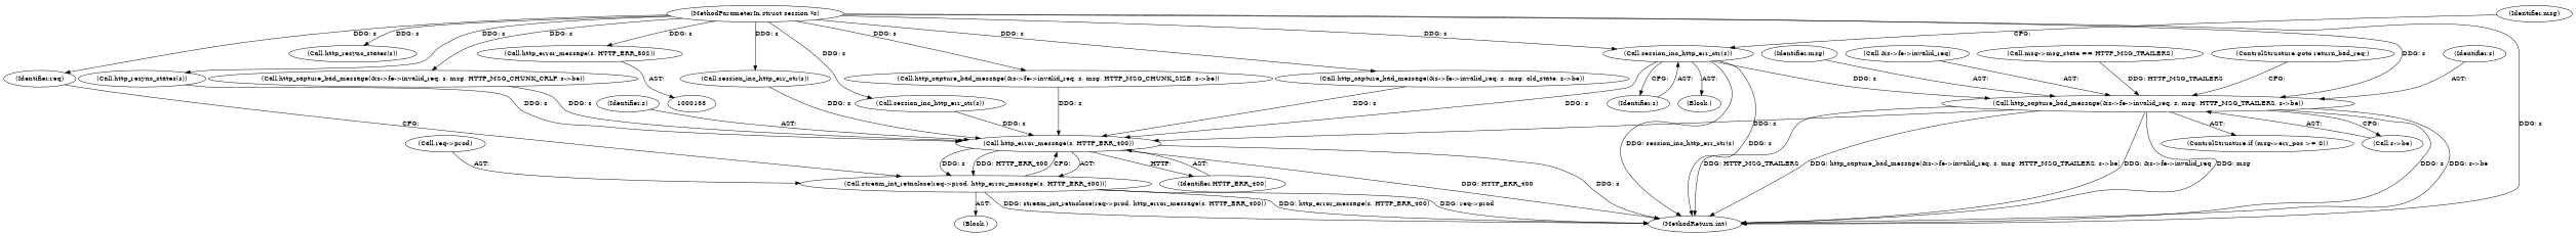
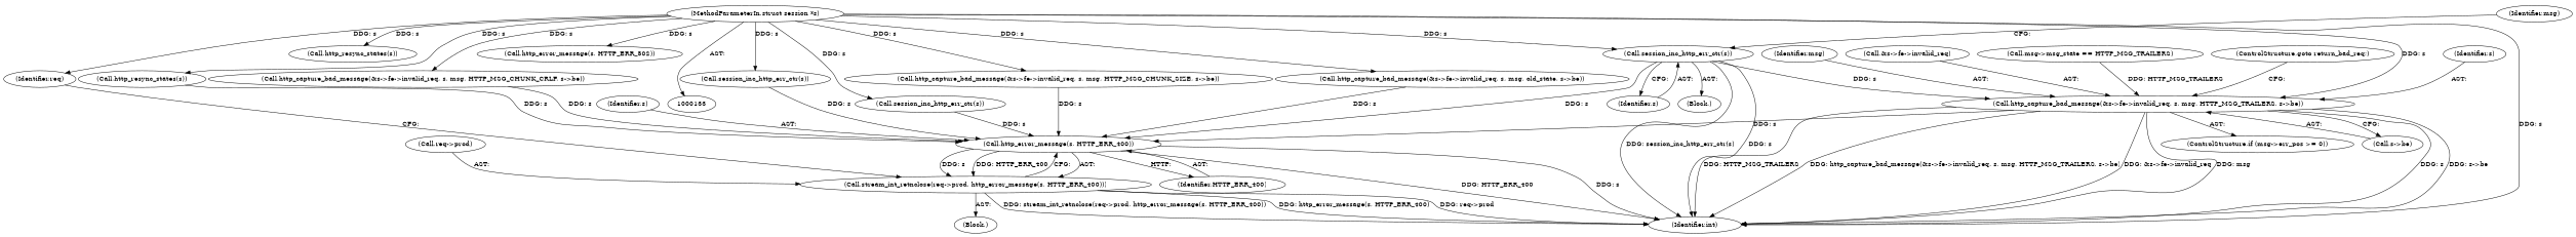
  digraph {
    n1 [label="(Call,session_inc_http_err_ctr(s))"]
    n2 [label="(Call,http_capture_bad_message(&s->fe->invalid_req, s, msg, HTTP_MSG_TRAILERS, s->be))"]
    n3 [label="(Call,http_error_message(s, HTTP_ERR_400))"]
-   n4 [label="(MethodReturn,int)"]
+   n4 [label="(Identifier,int)"]
    n5 [label="(Identifier,s)"]
    n6 [label="(Block,)"]
    n7 [label="(ControlStructure,if (msg->err_pos >= 0))"]
    n8 [label="(Call,s->be)"]
    n9 [label="(Call,stream_int_retnclose(req->prod, http_error_message(s, HTTP_ERR_400)))"]
    n10 [label="(Identifier,HTTP_ERR_400)"]
    n11 [label="(MethodParameterIn,struct session *s)"]
    n12 [label="(Call,http_resync_states(s))"]
    n13 [label="(Call,http_capture_bad_message(&s->fe->invalid_req, s, msg, HTTP_MSG_CHUNK_SIZE, s->be))"]
    n14 [label="(Call,http_capture_bad_message(&s->fe->invalid_req, s, msg, old_state, s->be))"]
    n15 [label="(Call,http_error_message(s, HTTP_ERR_502))"]
    n16 [label="(Call,http_resync_states(s))"]
    n17 [label="(Call,http_capture_bad_message(&s->fe->invalid_req, s, msg, HTTP_MSG_CHUNK_CRLF, s->be))"]
    n18 [label="(Call,session_inc_http_err_ctr(s))"]
    n19 [label="(Call,session_inc_http_err_ctr(s))"]
    1000133
    n21 [label="(Identifier,req)"]
    n22 [label="(Block,)"]
    n23 [label="(Identifier,s)"]
    n24 [label="(Identifier,msg)"]
    n25 [label="(Call,&s->fe->invalid_req)"]
    n26 [label="(Call,msg->msg_state == HTTP_MSG_TRAILERS)"]
    n27 [label="(ControlStructure,goto return_bad_req;)"]
    n28 [label="(Identifier,s)"]
    n29 [label="(Identifier,msg)"]
    n30 [label="(Call,req->prod)"]
    n1 -> n2 [label="DDG: s"]
    n1 -> n3 [label="DDG: s"]
    n1 -> n4 [label="DDG: s"]
    n1 -> n4 [label="DDG: session_inc_http_err_ctr(s)"]
    n1 -> n5 [label="CFG: "]
    n1 -> n6 [label="AST: "]
    n2 -> n3 [label="DDG: s"]
    n2 -> n4 [label="DDG: s"]
    n2 -> n4 [label="DDG: s->be"]
    n2 -> n4 [label="DDG: HTTP_MSG_TRAILERS"]
    n2 -> n4 [label="DDG: http_capture_bad_message(&s->fe->invalid_req, s, msg, HTTP_MSG_TRAILERS, s->be)"]
    n2 -> n4 [label="DDG: &s->fe->invalid_req"]
    n2 -> n4 [label="DDG: msg"]
    n2 -> n7 [label="AST: "]
    n2 -> n8 [label="CFG: "]
    n3 -> n4 [label="DDG: s"]
    n3 -> n4 [label="DDG: HTTP_ERR_400"]
    n3 -> n9 [label="AST: "]
    n3 -> n9 [label="DDG: s"]
    n3 -> n9 [label="DDG: HTTP_ERR_400"]
    n3 -> n10 [label="HTTP: "]
    n5 -> n1 [label="AST: "]
    n8 -> n2 [label="AST: "]
    n9 -> n3 [label="CFG: "]
    n9 -> n4 [label="DDG: http_error_message(s, HTTP_ERR_400)"]
    n9 -> n4 [label="DDG: req->prod"]
    n9 -> n4 [label="DDG: stream_int_retnclose(req->prod, http_error_message(s, HTTP_ERR_400))"]
    n9 -> n22 [label="AST: "]
    n10 -> n3 [label="AST: "]
    n11 -> n1 [label="DDG: s"]
    n11 -> n2 [label="DDG: s"]
    n11 -> n4 [label="DDG: s"]
    n11 -> n12 [label="DDG: s"]
    n11 -> n13 [label="DDG: s"]
    n11 -> n14 [label="DDG: s"]
    n11 -> n15 [label="DDG: s"]
    n11 -> n16 [label="DDG: s"]
    n11 -> n17 [label="DDG: s"]
    n11 -> n18 [label="DDG: s"]
    n11 -> n19 [label="DDG: s"]
-   n15 -> 1000133 [label="AST: "]
+   n11 -> 1000133 [label="AST: "]
    n11 -> n21 [label="DDG: s"]
    n13 -> n3 [label="DDG: s"]
    n14 -> n3 [label="DDG: s"]
    n16 -> n3 [label="DDG: s"]
    n17 -> n3 [label="DDG: s"]
    n18 -> n3 [label="DDG: s"]
    n19 -> n3 [label="DDG: s"]
    n21 -> n9 [label="CFG: "]
    n23 -> n2 [label="AST: "]
    n24 -> n2 [label="AST: "]
    n25 -> n2 [label="AST: "]
    n26 -> n2 [label="DDG: HTTP_MSG_TRAILERS"]
    n27 -> n2 [label="CFG: "]
    n28 -> n3 [label="AST: "]
    n29 -> n1 [label="CFG: "]
    n30 -> n9 [label="AST: "]
  }
